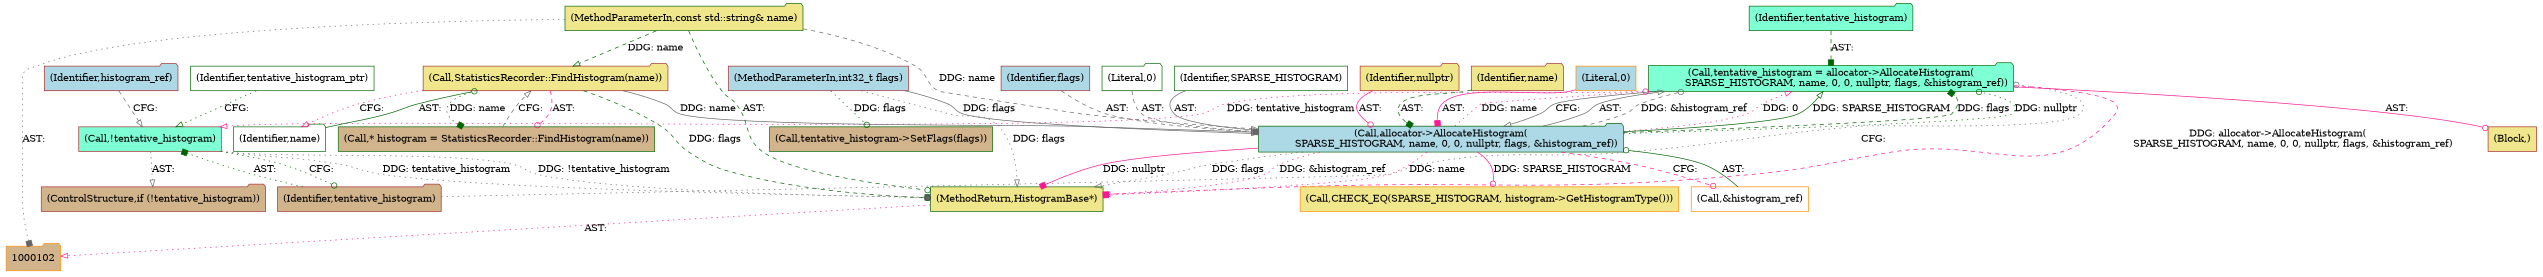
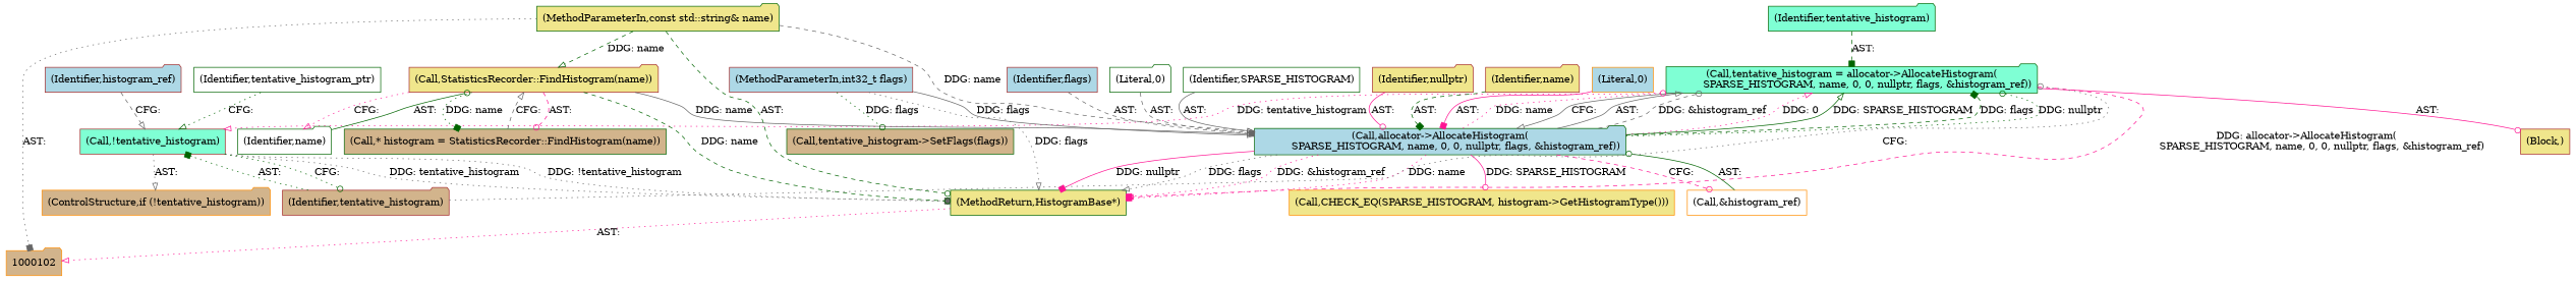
  digraph {
    node [color=darkgreen fillcolor=khaki shape=folder style=filled]
    edge [arrowhead=onormal color=gray40 style=dotted]
    n1 [fillcolor=aquamarine label="(Call,tentative_histogram = allocator->AllocateHistogram(\n          SPARSE_HISTOGRAM, name, 0, 0, nullptr, flags, &histogram_ref))"]
    n2 [fillcolor=lightblue label="(Call,allocator->AllocateHistogram(\n          SPARSE_HISTOGRAM, name, 0, 0, nullptr, flags, &histogram_ref))"]
    n3 [color=brown fillcolor=aquamarine label="(Call,!tentative_histogram)" shape=box]
    n4 [label="(MethodReturn,HistogramBase*)" shape=box]
    n5 [color=brown label="(Block,)" shape=box]
    n6 [color=darkorange fillcolor=white label="(Call,&histogram_ref)" shape=box]
    n7 [color=darkorange label="(Call,CHECK_EQ(SPARSE_HISTOGRAM, histogram->GetHistogramType()))" shape=box]
-   n8 [color=brown fillcolor=tan label="(ControlStructure,if (!tentative_histogram))"]
+   n8 [color=darkorange fillcolor=tan label="(ControlStructure,if (!tentative_histogram))"]
    n9 [color=brown fillcolor=tan label="(Identifier,tentative_histogram)"]
    1000102 [color=darkorange fillcolor=tan]
    n11 [color=brown label="(Call,StatisticsRecorder::FindHistogram(name))"]
    n12 [fillcolor=tan label="(Call,* histogram = StatisticsRecorder::FindHistogram(name))" shape=box]
    n13 [fillcolor=white label="(Identifier,name)"]
    n14 [label="(MethodParameterIn,const std::string& name)"]
    n15 [color=brown fillcolor=lightblue label="(MethodParameterIn,int32_t flags)" shape=box]
    n16 [fillcolor=tan label="(Call,tentative_histogram->SetFlags(flags))" shape=box]
    n17 [color=brown fillcolor=lightblue label="(Identifier,flags)" shape=box]
    n18 [fillcolor=aquamarine label="(Identifier,tentative_histogram)"]
    n19 [fillcolor=white label="(Identifier,tentative_histogram_ptr)" shape=box]
    n20 [fillcolor=white label="(Literal,0)"]
    n21 [fillcolor=white label="(Identifier,SPARSE_HISTOGRAM)" shape=box]
    n22 [color=brown label="(Identifier,nullptr)"]
    n23 [color=brown label="(Identifier,name)"]
    n24 [color=darkorange fillcolor=lightblue label="(Literal,0)" shape=box]
    n25 [color=brown fillcolor=lightblue label="(Identifier,histogram_ref)"]
    n1 -> n2 [label="CFG: " style=solid]
    n1 -> n3 [color=deeppink label="DDG: tentative_histogram"]
    n1 -> n4 [color=deeppink label="DDG: allocator->AllocateHistogram(\n          SPARSE_HISTOGRAM, name, 0, 0, nullptr, flags, &histogram_ref)" style=dashed]
    n1 -> n5 [arrowhead=odot color=deeppink label="AST: " style=solid]
    n2 -> n1 [label="AST: " style=solid]
    n2 -> n1 [arrowhead=odot label="DDG: &histogram_ref" style=dashed]
    n2 -> n1 [color=deeppink label="DDG: 0"]
    n2 -> n1 [color=darkgreen label="DDG: SPARSE_HISTOGRAM" style=solid]
    n2 -> n1 [arrowhead=box color=darkgreen label="DDG: flags" style=dashed]
    n2 -> n1 [arrowhead=odot color=darkgreen label="DDG: nullptr"]
    n2 -> n1 [arrowhead=odot color=deeppink label="DDG: name"]
    n2 -> n4 [arrowhead=box color=deeppink label="DDG: name"]
    n2 -> n4 [arrowhead=box color=deeppink label="DDG: nullptr" style=solid]
    n2 -> n4 [label="DDG: flags"]
    n2 -> n4 [arrowhead=box color=deeppink label="DDG: &histogram_ref"]
    n2 -> n6 [arrowhead=odot color=deeppink label="CFG: " style=dashed]
    n2 -> n7 [arrowhead=odot color=deeppink label="DDG: SPARSE_HISTOGRAM" style=solid]
    n3 -> n4 [arrowhead=box label="DDG: !tentative_histogram"]
    n3 -> n4 [arrowhead=box label="DDG: tentative_histogram"]
    n3 -> n8 [label="AST: "]
    n3 -> n9 [arrowhead=odot color=darkgreen label="CFG: "]
    n4 -> 1000102 [color=deeppink label="AST: "]
    n6 -> n2 [arrowhead=odot color=darkgreen label="AST: " style=solid]
    n9 -> n1 [arrowhead=odot label="CFG: "]
    n9 -> n3 [arrowhead=box color=darkgreen label="AST: "]
    n11 -> n2 [label="DDG: name" style=solid]
-   n11 -> n4 [arrowhead=odot color=darkgreen label="DDG: flags" style=dashed]
+   n11 -> n4 [arrowhead=odot color=darkgreen label="DDG: name" style=dashed]
    n11 -> n12 [arrowhead=odot color=deeppink label="AST: " style=dashed]
    n11 -> n12 [arrowhead=box color=darkgreen label="DDG: name"]
    n11 -> n13 [color=deeppink label="CFG: "]
    n12 -> n11 [label="CFG: " style=dashed]
    n13 -> n11 [arrowhead=odot color=darkgreen label="AST: " style=solid]
    n14 -> n2 [label="DDG: name" style=dashed]
    n14 -> n4 [arrowhead=odot color=darkgreen label="AST: " style=dashed]
    n14 -> 1000102 [arrowhead=box label="AST: "]
    n14 -> n11 [color=darkgreen label="DDG: name" style=dashed]
    n15 -> n2 [label="DDG: flags" style=solid]
    n15 -> n4 [label="DDG: flags"]
    n15 -> n16 [arrowhead=odot color=darkgreen label="DDG: flags"]
    n17 -> n2 [arrowhead=box label="AST: " style=dashed]
    n18 -> n1 [arrowhead=box color=darkgreen label="AST: " style=dashed]
    n19 -> n3 [color=darkgreen label="CFG: "]
    n20 -> n2 [label="AST: " style=dashed]
    n21 -> n2 [label="AST: " style=solid]
    n22 -> n2 [arrowhead=odot color=deeppink label="AST: " style=solid]
    n23 -> n2 [arrowhead=box color=darkgreen label="AST: " style=dashed]
    n24 -> n2 [arrowhead=box color=deeppink label="AST: " style=solid]
    n25 -> n3 [label="CFG: " style=dashed]
  }
